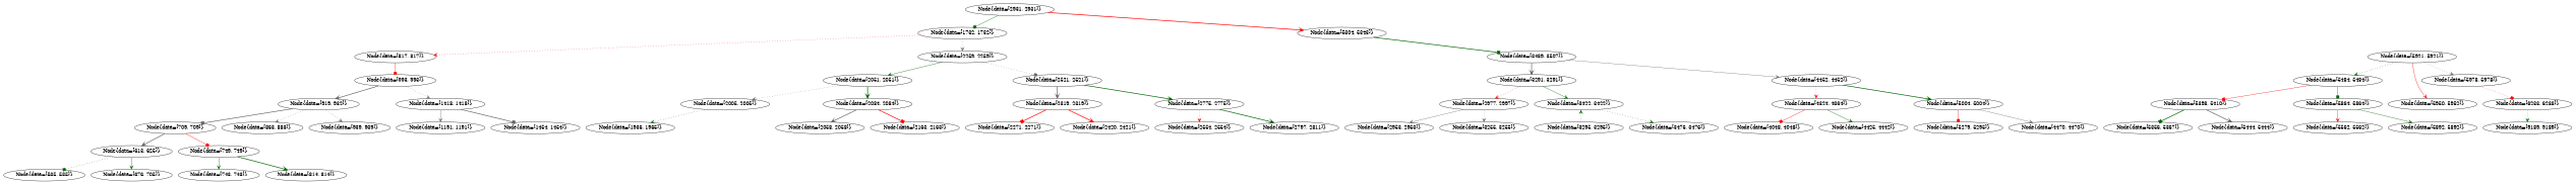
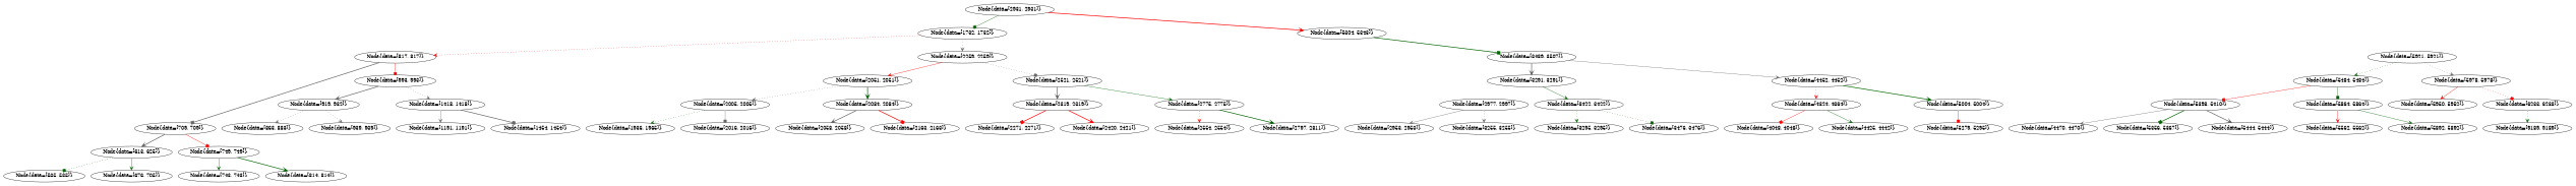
  digraph {
    edge [arrowhead=vee color=gray40 style=solid]
    n1 [label="Node{data=[2931, 2931]}"]
    n2 [label="Node{data=[1732, 1732]}"]
    n3 [label="Node{data=[5304, 5343]}"]
    n4 [label="Node{data=[817, 817]}"]
    n5 [label="Node{data=[2259, 2259]}"]
    n6 [label="Node{data=[3489, 3507]}"]
    n7 [label="Node{data=[709, 709]}"]
    n8 [label="Node{data=[993, 993]}"]
    n9 [label="Node{data=[2051, 2051]}"]
    n10 [label="Node{data=[2521, 2521]}"]
    n11 [label="Node{data=[613, 625]}"]
    n12 [label="Node{data=[749, 749]}"]
    n13 [label="Node{data=[919, 932]}"]
    n14 [label="Node{data=[1418, 1418]}"]
    n15 [label="Node{data=[535, 535]}"]
    n16 [label="Node{data=[676, 705]}"]
    n17 [label="Node{data=[743, 743]}"]
    n18 [label="Node{data=[814, 814]}"]
    n19 [label="Node{data=[863, 883]}"]
    n20 [label="Node{data=[939, 939]}"]
    n21 [label="Node{data=[1191, 1191]}"]
    n22 [label="Node{data=[1454, 1454]}"]
    n23 [label="Node{data=[2005, 2005]}"]
    n24 [label="Node{data=[2084, 2084]}"]
    n25 [label="Node{data=[2319, 2319]}"]
    n26 [label="Node{data=[2775, 2775]}"]
    n27 [label="Node{data=[1936, 1965]}"]
+   n28 [label="Node{data=[2016, 2016]}"]
    n29 [label="Node{data=[2058, 2058]}"]
    n30 [label="Node{data=[2163, 2163]}"]
    n31 [label="Node{data=[2271, 2271]}"]
    n32 [label="Node{data=[2420, 2421]}"]
    n33 [label="Node{data=[2554, 2554]}"]
    n34 [label="Node{data=[2797, 2811]}"]
    n35 [label="Node{data=[3291, 3291]}"]
    n36 [label="Node{data=[4452, 4452]}"]
    n37 [label="Node{data=[5921, 5921]}"]
    n38 [label="Node{data=[5484, 5484]}"]
    n39 [label="Node{data=[5978, 5978]}"]
    n40 [label="Node{data=[2977, 2997]}"]
    n41 [label="Node{data=[3422, 3422]}"]
    n42 [label="Node{data=[4324, 4364]}"]
    n43 [label="Node{data=[5004, 5004]}"]
    n44 [label="Node{data=[2953, 2953]}"]
    n45 [label="Node{data=[3255, 3255]}"]
    n46 [label="Node{data=[3295, 3295]}"]
    n47 [label="Node{data=[3476, 3476]}"]
    n48 [label="Node{data=[4048, 4048]}"]
    n49 [label="Node{data=[4425, 4442]}"]
    n50 [label="Node{data=[4470, 4470]}"]
    n51 [label="Node{data=[5279, 5295]}"]
    n52 [label="Node{data=[5398, 5410]}"]
    n53 [label="Node{data=[5864, 5864]}"]
    n54 [label="Node{data=[5950, 5952]}"]
    n55 [label="Node{data=[6233, 6233]}"]
    n56 [label="Node{data=[5356, 5367]}"]
    n57 [label="Node{data=[5444, 5444]}"]
    n58 [label="Node{data=[5562, 5562]}"]
    n59 [label="Node{data=[5892, 5892]}"]
    n60 [label="Node{data=[9189, 9189]}"]
    n1 -> n2 [arrowhead=box color=darkgreen]
    n1 -> n3 [color=red style=bold]
    n2 -> n4 [color=red style=dotted]
    n2 -> n5 [style=dotted]
    n3 -> n6 [arrowhead=box color=darkgreen style=bold]
-   n13 -> n7 [arrowhead=box style=bold]
+   n4 -> n7 [arrowhead=box style=bold]
    n4 -> n8 [arrowhead=box color=red]
-   n5 -> n9 [color=darkgreen]
+   n5 -> n9 [color=red]
    n5 -> n10 [arrowhead=box style=dotted]
    n6 -> n35 [style=bold]
    n6 -> n36
    n7 -> n11 [style=bold]
    n7 -> n12 [arrowhead=box color=red]
    n8 -> n13 [style=bold]
    n8 -> n14 [style=dotted]
    n9 -> n23 [style=dotted]
    n9 -> n24 [color=darkgreen style=bold]
    n10 -> n25 [style=bold]
-   n10 -> n26 [color=darkgreen style=bold]
+   n10 -> n26 [color=darkgreen]
    n11 -> n15 [arrowhead=box color=darkgreen style=dotted]
    n11 -> n16 [color=darkgreen]
    n12 -> n17 [color=darkgreen]
    n12 -> n18 [color=darkgreen style=bold]
    n13 -> n19 [style=dotted]
    n13 -> n20 [style=dotted]
    n14 -> n21
    n14 -> n22 [arrowhead=box style=bold]
    n23 -> n27 [color=darkgreen style=dotted]
+   n23 -> n28 [arrowhead=box]
    n24 -> n29 [style=bold]
    n24 -> n30 [arrowhead=box color=red style=bold]
    n25 -> n31 [arrowhead=box color=red style=bold]
    n25 -> n32 [color=red style=bold]
    n26 -> n33 [color=red style=dotted]
    n26 -> n34 [color=darkgreen style=bold]
-   n35 -> n40 [color=red style=dotted]
    n35 -> n41 [color=darkgreen]
    n36 -> n42 [color=red style=dotted]
    n36 -> n43 [color=darkgreen style=bold]
    n37 -> n38 [color=darkgreen style=dotted]
    n37 -> n39 [style=dotted]
    n38 -> n52 [arrowhead=box color=red]
    n38 -> n53 [arrowhead=box color=darkgreen]
-   n37 -> n54 [color=red]
+   n39 -> n54 [color=red]
    n39 -> n55 [arrowhead=box color=red style=dotted]
    n40 -> n44
    n40 -> n45 [style=dotted]
-   n46 -> n41 [color=darkgreen style=dotted]
-   n41 -> n47 [color=darkgreen style=dotted]
+   n41 -> n46 [color=darkgreen style=dotted]
+   n41 -> n47 [arrowhead=box color=darkgreen style=dotted]
    n42 -> n48 [arrowhead=box color=red]
    n42 -> n49 [color=darkgreen]
-   n43 -> n50
+   n52 -> n50
    n43 -> n51 [arrowhead=box color=red]
    n52 -> n56 [arrowhead=box color=darkgreen style=bold]
    n52 -> n57 [style=bold]
    n53 -> n58 [color=red]
    n53 -> n59 [color=darkgreen]
    n55 -> n60 [color=darkgreen style=dotted]
  }
